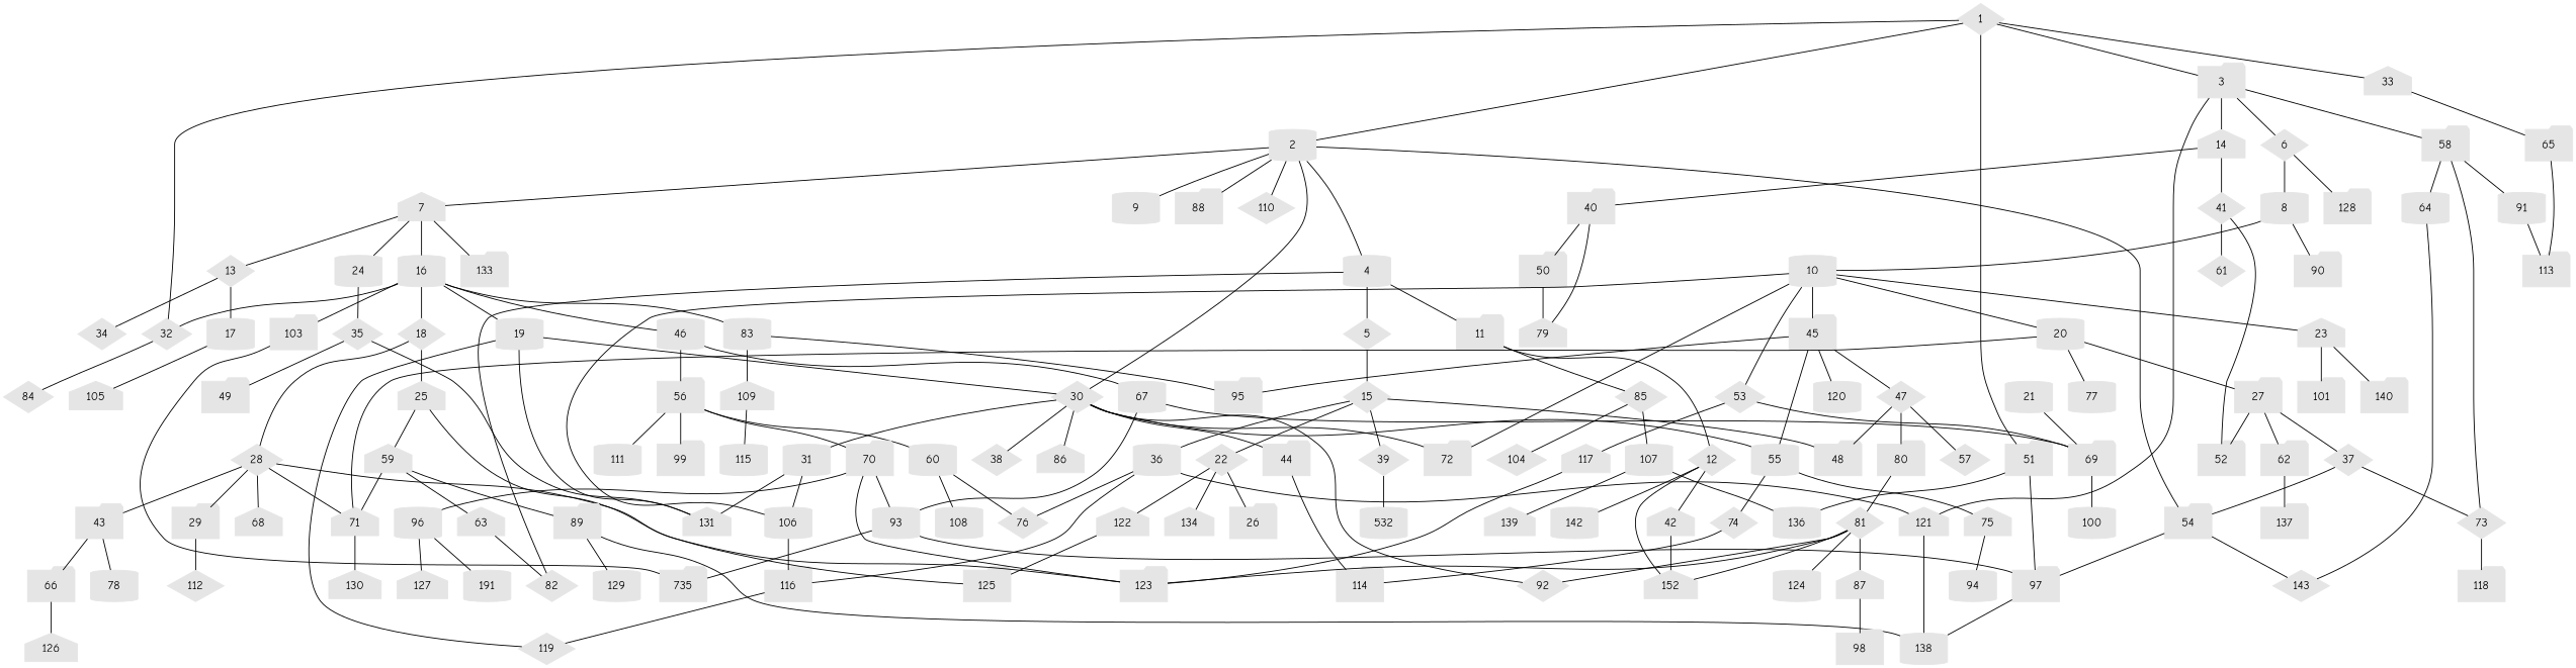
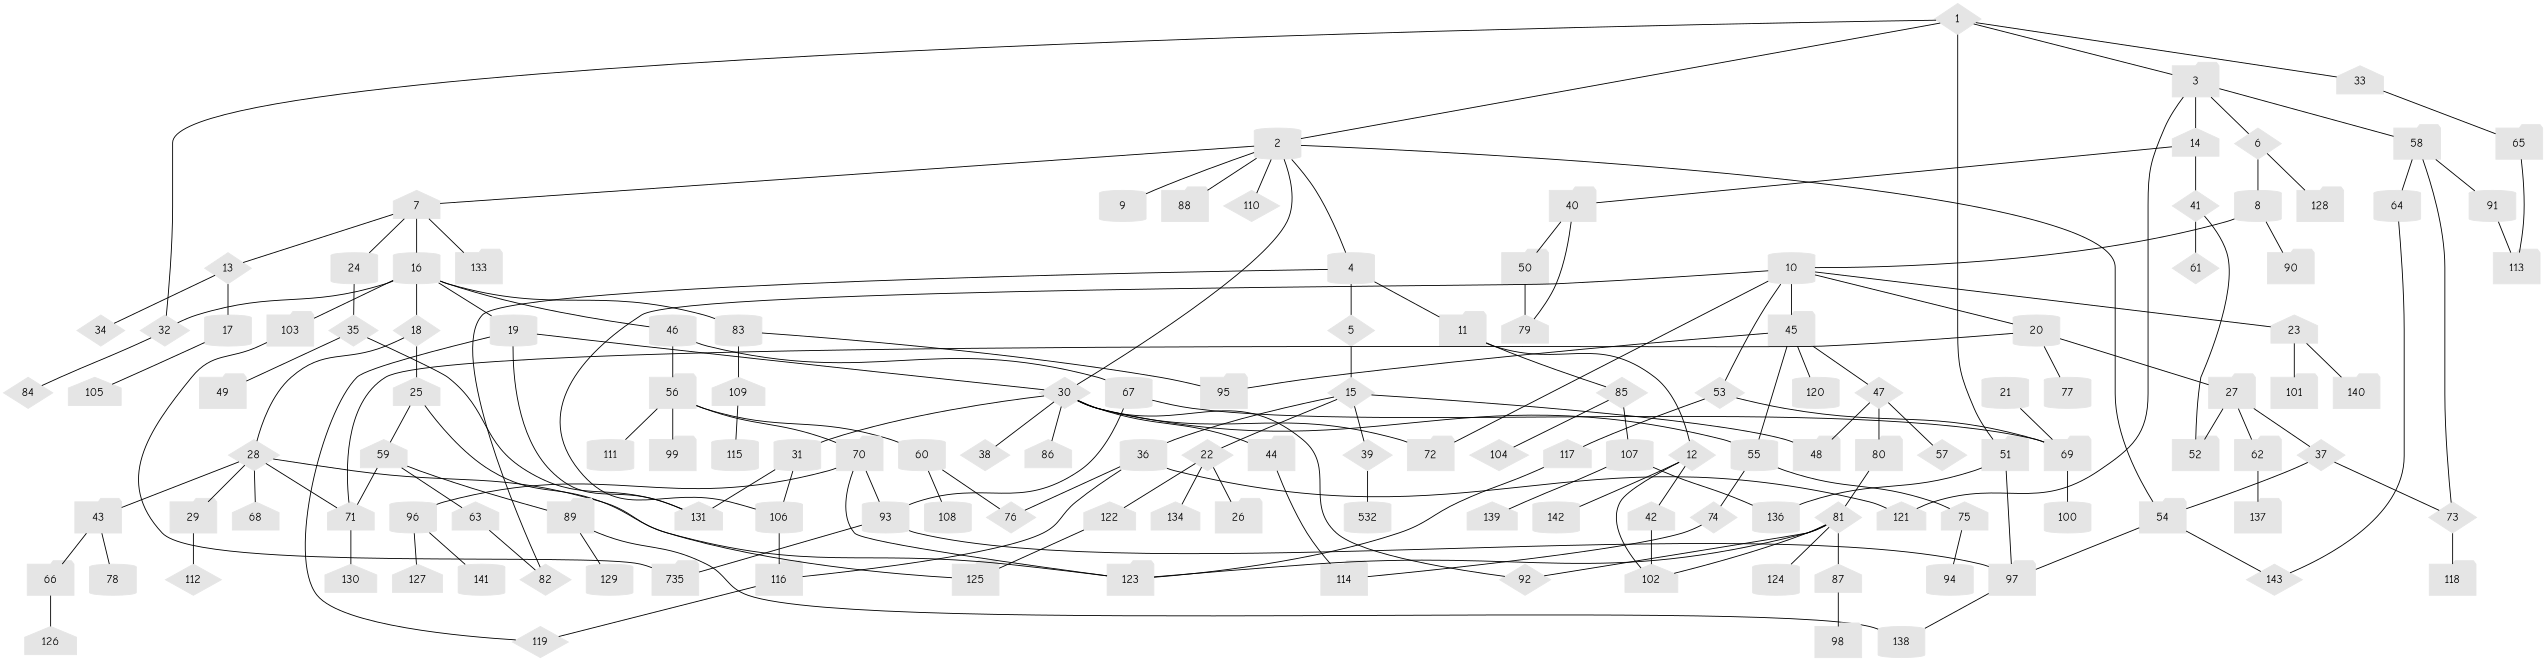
  graph {
    fontname="Comic Neue"
    node [color=gray90 fontname="Comic Neue" shape=folder style=filled]
    edge [fontname="Comic Neue"]
    1 [shape=diamond]
    2 [shape=cylinder]
    3
    32 [shape=diamond]
    33 [shape=house]
    51
    4 [shape=cylinder]
    7 [shape=house]
    9 [shape=cylinder]
    30 [shape=diamond]
    54
    88
    110 [shape=diamond]
    6 [shape=diamond]
    14 [shape=house]
    58
    121 [shape=house]
    84 [shape=diamond]
    65
    97
    136 [shape=cylinder]
    5 [shape=diamond]
    11
    82 [shape=diamond]
    13 [shape=diamond]
    16 [shape=cylinder]
    24 [shape=cylinder]
    133
    72
    31 [shape=cylinder]
    38 [shape=diamond]
    44
    55 [shape=cylinder]
    86 [shape=house]
    92 [shape=diamond]
    143 [shape=diamond]
    8 [shape=cylinder]
    128
    40
    41 [shape=diamond]
    73 [shape=diamond]
    64 [shape=cylinder]
    91 [shape=cylinder]
    138 [shape=cylinder]
    15 [shape=diamond]
    12 [shape=diamond]
    85 [shape=diamond]
    22 [shape=diamond]
    36 [shape=cylinder]
    39 [shape=diamond]
    48
    10 [shape=cylinder]
    90
    17 [shape=cylinder]
    34 [shape=diamond]
    18 [shape=diamond]
    19 [shape=cylinder]
    46 [shape=cylinder]
    83 [shape=cylinder]
    103
    35 [shape=diamond]
    117 [shape=house]
    123
    20 [shape=cylinder]
    23 [shape=house]
    45
    53 [shape=diamond]
    106 [shape=cylinder]
    27
    71 [shape=house]
    77 [shape=cylinder]
    101
    140
    47 [shape=diamond]
    95
    120 [shape=cylinder]
    69
    116
    42 [shape=house]
-   102 [shape=house label=152]
+   102 [shape=house]
    142 [shape=cylinder]
    104 [shape=diamond]
    107 [shape=cylinder]
    124 [shape=cylinder]
    105 [shape=house]
    21 [shape=cylinder]
    50
    79 [shape=house]
    52
    61 [shape=diamond]
    26
    122 [shape=house]
    134 [shape=house]
    76 [shape=diamond]
    n95 [label=532 shape=cylinder]
    25 [shape=house]
    28 [shape=diamond]
    119 [shape=diamond]
    131 [shape=house]
    56
    67 [shape=cylinder]
    109 [shape=house]
    n103 [label=735]
    59 [shape=house]
    125
    29
    43
    68 [shape=house]
    37 [shape=diamond]
    62
    130 [shape=house]
    100 [shape=cylinder]
    49
    63 [shape=house]
    89
    137
    112 [shape=diamond]
    66
    78 [shape=cylinder]
    114
    74 [shape=diamond]
    75 [shape=house]
    113
    118
    126 [shape=house]
    57 [shape=diamond]
    80
    60 [shape=cylinder]
    70
    99
    111 [shape=cylinder]
    93 [shape=cylinder]
    81 [shape=diamond]
    94 [shape=cylinder]
    108 [shape=cylinder]
    96 [shape=cylinder]
    129 [shape=cylinder]
    127 [shape=house]
-   141 [shape=cylinder label=191]
+   141 [shape=cylinder]
    87 [shape=house]
    98
    115 [shape=cylinder]
    139 [shape=house]
    1 -- 2
    1 -- 3
    1 -- 32
    1 -- 33
    1 -- 51
    2 -- 4
    2 -- 7
    2 -- 9
    2 -- 30
    2 -- 54
    2 -- 88
    2 -- 110
    3 -- 6
    3 -- 14
    3 -- 58
    3 -- 121
    32 -- 84
    33 -- 65
    51 -- 97
    51 -- 136
    4 -- 5
    4 -- 11
    4 -- 82
    7 -- 13
    7 -- 16
    7 -- 24
    7 -- 133
    30 -- 72
    30 -- 31
    30 -- 38
    30 -- 44
    30 -- 55
    30 -- 86
    30 -- 92
    54 -- 97
    54 -- 143
    6 -- 8
    6 -- 128
    14 -- 40
    14 -- 41
    58 -- 73
    58 -- 64
    58 -- 91
-   121 -- 138
    65 -- 113
    97 -- 138
    5 -- 15
    11 -- 12
    11 -- 85
    13 -- 17
    13 -- 34
    16 -- 32
    16 -- 18
    16 -- 19
    16 -- 46
    16 -- 83
    16 -- 103
    24 -- 35
    31 -- 106
    31 -- 131
    44 -- 114
    55 -- 74
    55 -- 75
    8 -- 10
    8 -- 90
    40 -- 50
    40 -- 79
    41 -- 52
    41 -- 61
    73 -- 118
    64 -- 143
    91 -- 113
    15 -- 22
    15 -- 36
    15 -- 39
    15 -- 48
    12 -- 42
    12 -- 102
    12 -- 142
    85 -- 104
    85 -- 107
    22 -- 26
    22 -- 122
    22 -- 134
    36 -- 121
    36 -- 116
    36 -- 76
    39 -- n95
    10 -- 72
    10 -- 20
    10 -- 23
    10 -- 45
    10 -- 53
    10 -- 106
    17 -- 105
    18 -- 25
    18 -- 28
    19 -- 30
    19 -- 119
    19 -- 131
    46 -- 56
    46 -- 67
    83 -- 95
    83 -- 109
    103 -- n103
    35 -- 131
    35 -- 49
    117 -- 123
    20 -- 27
    20 -- 71
    20 -- 77
    23 -- 101
    23 -- 140
    45 -- 55
    45 -- 47
    45 -- 95
    45 -- 120
    53 -- 117
    53 -- 69
    106 -- 116
    27 -- 52
    27 -- 37
    27 -- 62
    71 -- 130
    47 -- 48
    47 -- 57
    47 -- 80
    69 -- 100
    116 -- 119
    42 -- 102
    107 -- 136
    107 -- 139
    21 -- 69
    50 -- 79
    122 -- 125
    25 -- 59
    25 -- 125
    28 -- 123
    28 -- 71
    28 -- 29
    28 -- 43
    28 -- 68
    56 -- 60
    56 -- 70
    56 -- 99
    56 -- 111
    67 -- 69
    67 -- 93
    109 -- 115
    59 -- 71
    59 -- 63
    59 -- 89
    29 -- 112
    43 -- 66
    43 -- 78
    37 -- 54
    37 -- 73
    62 -- 137
    63 -- 82
    89 -- 138
    89 -- 129
    66 -- 126
    74 -- 114
    75 -- 94
    80 -- 81
    60 -- 76
    60 -- 108
    70 -- 123
    70 -- 93
    70 -- 96
    93 -- 97
    93 -- n103
    81 -- 92
    81 -- 123
    81 -- 102
    81 -- 124
    81 -- 87
    96 -- 127
    96 -- 141
    87 -- 98
  }
